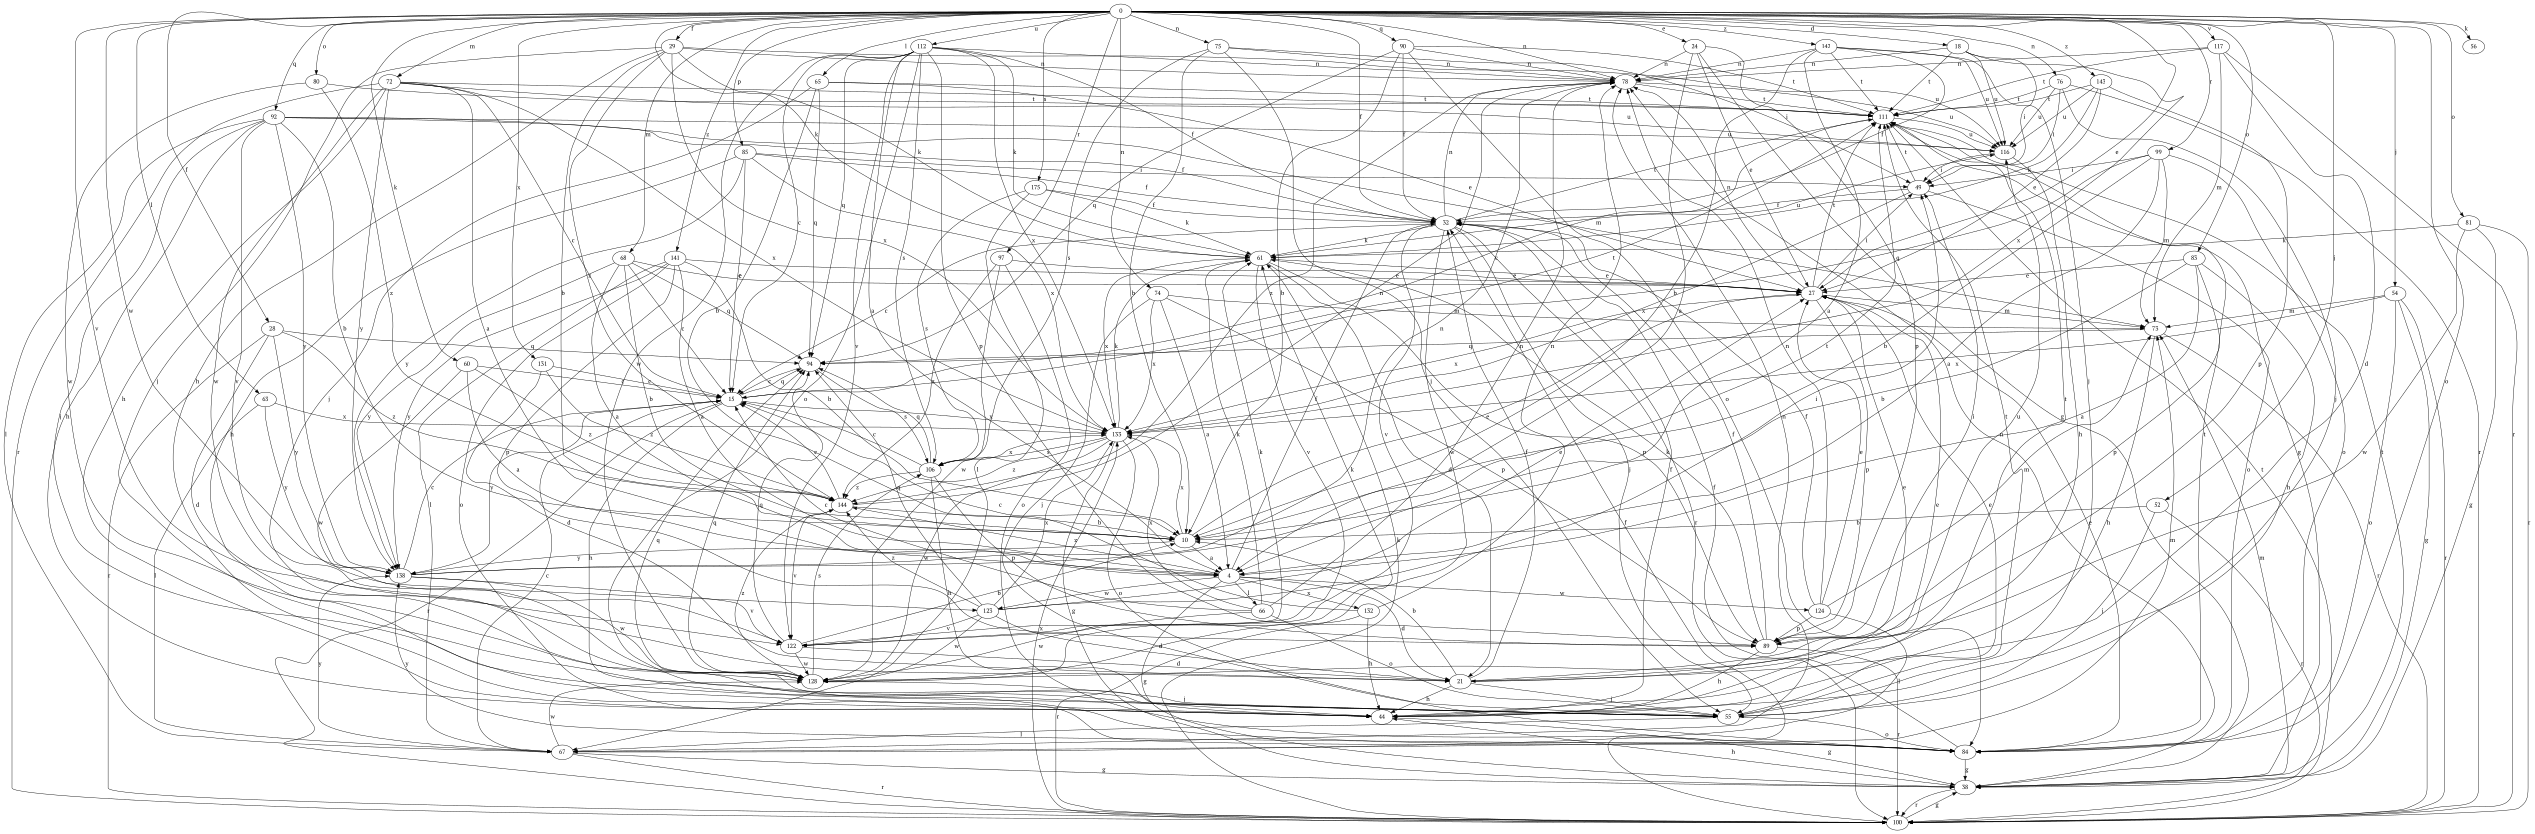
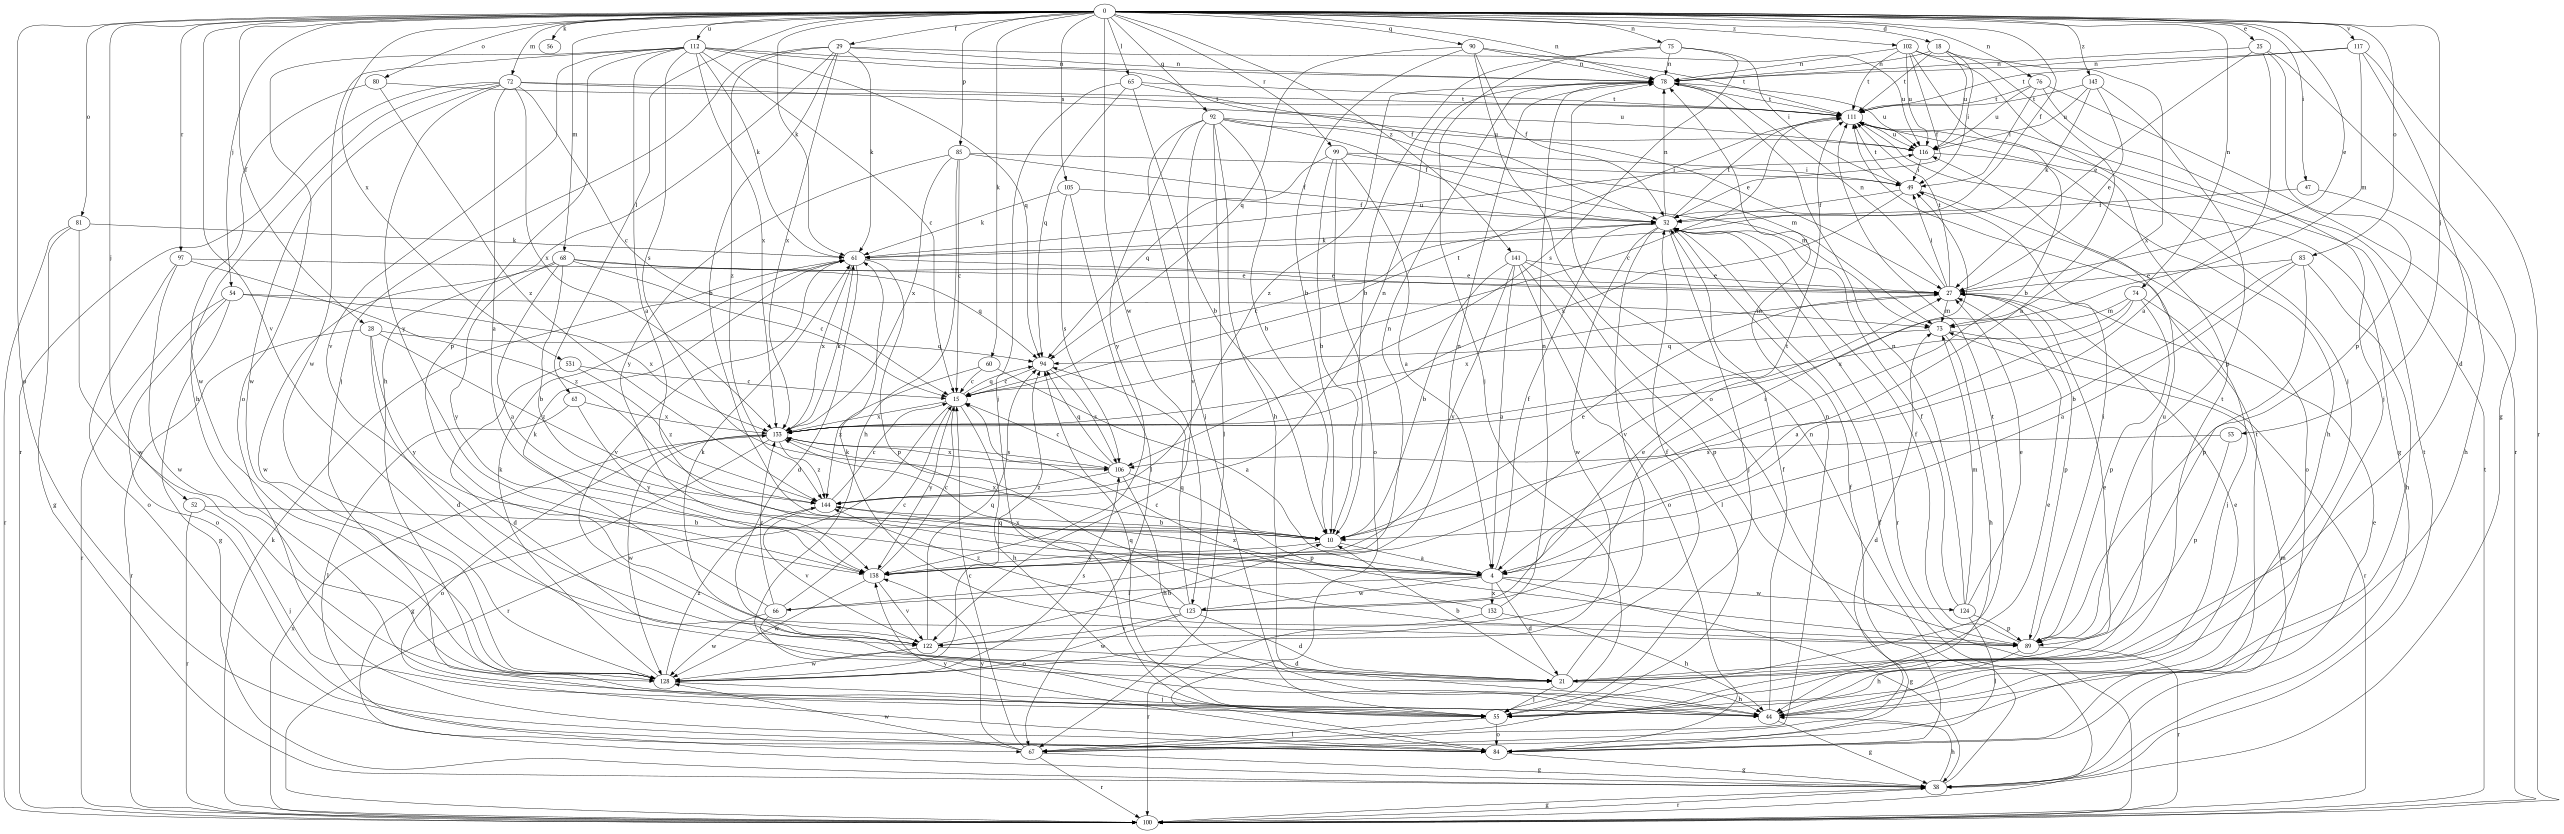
  strict digraph {
    fontname="PT Serif"
    node [fontname="PT Serif"]
    edge [fontname="PT Serif"]
    0
    18
-   24
+   24 [label=25]
    27
    28
    29
    32
+   47
    52
+   53
    54
    56
    60
    61
    63
    65
    68
    72
    74
    75
    76
    78
    80
    81
    83
    84
    85
    90
    92
    97
    99
-   105 [label=175]
+   105
    112
    117
    122
    123
-   131
+   131 [label=531]
    141
-   142
+   142 [label=102]
    143
    133
    111
    49
    116
    4
    38
    89
    73
    21
    144
    138
    94
    100
    10
    44
    55
    15
    128
    106
    67
    66
    124
    132
    0 -> 18 [label=d]
    0 -> 24 [label=e]
    0 -> 27 [label=e]
    0 -> 28 [label=f]
    0 -> 29 [label=f]
    0 -> 32 [label=f]
+   0 -> 47 [label=i]
    0 -> 52 [label=j]
+   0 -> 53 [label=j]
    0 -> 54 [label=j]
    0 -> 56 [label=k]
    0 -> 60 [label=k]
    0 -> 61 [label=k]
    0 -> 63 [label=l]
    0 -> 65 [label=l]
    0 -> 68 [label=m]
    0 -> 72 [label=m]
    0 -> 74 [label=n]
    0 -> 75 [label=n]
    0 -> 76 [label=n]
    0 -> 78 [label=n]
    0 -> 80 [label=o]
    0 -> 81 [label=o]
    0 -> 83 [label=o]
    0 -> 84 [label=o]
    0 -> 85 [label=p]
    0 -> 90 [label=q]
    0 -> 92 [label=q]
    0 -> 97 [label=r]
    0 -> 99 [label=r]
    0 -> 105 [label=s]
    0 -> 112 [label=u]
    0 -> 117 [label=v]
    0 -> 122 [label=v]
    0 -> 123 [label=w]
    0 -> 131 [label=x]
    0 -> 141 [label=z]
    0 -> 142 [label=z]
    0 -> 143 [label=z]
    18 -> 78 [label=n]
    18 -> 133 [label=x]
    18 -> 111 [label=t]
    18 -> 49 [label=i]
    18 -> 116 [label=u]
    24 -> 27 [label=e]
    24 -> 78 [label=n]
    24 -> 4 [label=a]
    24 -> 38 [label=g]
    24 -> 89 [label=p]
    27 -> 78 [label=n]
    27 -> 133 [label=x]
    27 -> 111 [label=t]
    27 -> 49 [label=i]
    27 -> 89 [label=p]
    27 -> 73 [label=m]
    28 -> 21 [label=d]
    28 -> 144 [label=z]
    28 -> 138 [label=y]
    28 -> 94 [label=q]
    28 -> 100 [label=r]
    29 -> 61 [label=k]
    29 -> 78 [label=n]
    29 -> 133 [label=x]
    29 -> 116 [label=u]
    29 -> 144 [label=z]
    29 -> 10 [label=b]
    29 -> 44 [label=h]
    29 -> 55 [label=j]
    32 -> 61 [label=k]
    32 -> 78 [label=n]
    32 -> 122 [label=v]
    32 -> 111 [label=t]
    32 -> 100 [label=r]
    32 -> 55 [label=j]
    32 -> 15 [label=c]
    32 -> 128 [label=w]
+   47 -> 32 [label=f]
+   47 -> 44 [label=h]
    52 -> 100 [label=r]
    52 -> 10 [label=b]
    52 -> 55 [label=j]
+   53 -> 89 [label=p]
+   53 -> 106 [label=s]
    54 -> 84 [label=o]
    54 -> 133 [label=x]
    54 -> 38 [label=g]
    54 -> 73 [label=m]
    54 -> 100 [label=r]
    60 -> 4 [label=a]
    60 -> 144 [label=z]
    60 -> 15 [label=c]
-   60 -> 128 [label=w]
+   68 -> 128 [label=w]
    61 -> 27 [label=e]
    61 -> 122 [label=v]
    61 -> 133 [label=x]
    61 -> 116 [label=u]
    61 -> 89 [label=p]
    61 -> 21 [label=d]
    63 -> 133 [label=x]
    63 -> 138 [label=y]
    63 -> 67 [label=l]
    65 -> 27 [label=e]
    65 -> 111 [label=t]
    65 -> 94 [label=q]
    65 -> 10 [label=b]
    65 -> 55 [label=j]
    68 -> 27 [label=e]
    68 -> 4 [label=a]
    68 -> 138 [label=y]
    68 -> 94 [label=q]
    68 -> 10 [label=b]
    68 -> 15 [label=c]
    72 -> 133 [label=x]
    72 -> 111 [label=t]
    72 -> 116 [label=u]
    72 -> 4 [label=a]
    72 -> 138 [label=y]
    72 -> 100 [label=r]
    72 -> 44 [label=h]
    72 -> 15 [label=c]
    72 -> 128 [label=w]
    74 -> 133 [label=x]
    74 -> 4 [label=a]
    74 -> 89 [label=p]
    74 -> 73 [label=m]
    74 -> 55 [label=j]
    75 -> 78 [label=n]
    75 -> 49 [label=i]
    75 -> 10 [label=b]
    75 -> 55 [label=j]
    75 -> 106 [label=s]
    76 -> 111 [label=t]
    76 -> 49 [label=i]
    76 -> 116 [label=u]
    76 -> 100 [label=r]
    76 -> 55 [label=j]
    78 -> 111 [label=t]
    78 -> 116 [label=u]
    78 -> 144 [label=z]
    80 -> 111 [label=t]
    80 -> 144 [label=z]
    80 -> 128 [label=w]
    81 -> 61 [label=k]
    81 -> 38 [label=g]
    81 -> 100 [label=r]
    81 -> 128 [label=w]
    83 -> 27 [label=e]
    83 -> 4 [label=a]
    83 -> 89 [label=p]
    83 -> 10 [label=b]
    83 -> 44 [label=h]
    84 -> 27 [label=e]
    84 -> 32 [label=f]
    84 -> 111 [label=t]
    84 -> 38 [label=g]
    84 -> 138 [label=y]
    85 -> 32 [label=f]
    85 -> 133 [label=x]
    85 -> 49 [label=i]
    85 -> 138 [label=y]
    85 -> 44 [label=h]
    85 -> 15 [label=c]
    90 -> 32 [label=f]
    90 -> 78 [label=n]
    90 -> 84 [label=o]
    90 -> 111 [label=t]
    90 -> 94 [label=q]
    90 -> 10 [label=b]
    92 -> 32 [label=f]
    92 -> 122 [label=v]
    92 -> 116 [label=u]
    92 -> 73 [label=m]
    92 -> 138 [label=y]
    92 -> 10 [label=b]
    92 -> 44 [label=h]
    92 -> 55 [label=j]
    92 -> 67 [label=l]
    97 -> 27 [label=e]
    97 -> 84 [label=o]
    97 -> 144 [label=z]
    97 -> 128 [label=w]
    99 -> 84 [label=o]
    99 -> 49 [label=i]
    99 -> 4 [label=a]
    99 -> 73 [label=m]
    99 -> 94 [label=q]
    99 -> 10 [label=b]
    105 -> 32 [label=f]
    105 -> 61 [label=k]
    105 -> 106 [label=s]
    105 -> 67 [label=l]
    112 -> 32 [label=f]
    112 -> 61 [label=k]
    112 -> 78 [label=n]
    112 -> 84 [label=o]
    112 -> 122 [label=v]
    112 -> 133 [label=x]
    112 -> 4 [label=a]
    112 -> 89 [label=p]
    112 -> 94 [label=q]
    112 -> 15 [label=c]
    112 -> 128 [label=w]
    112 -> 106 [label=s]
    117 -> 78 [label=n]
    117 -> 111 [label=t]
    117 -> 73 [label=m]
    117 -> 21 [label=d]
    117 -> 100 [label=r]
    122 -> 61 [label=k]
    122 -> 21 [label=d]
    122 -> 94 [label=q]
    122 -> 10 [label=b]
    122 -> 128 [label=w]
    123 -> 27 [label=e]
    123 -> 122 [label=v]
    123 -> 133 [label=x]
    123 -> 49 [label=i]
    123 -> 21 [label=d]
    123 -> 144 [label=z]
    123 -> 94 [label=q]
    123 -> 128 [label=w]
    131 -> 21 [label=d]
    131 -> 144 [label=z]
    131 -> 15 [label=c]
    141 -> 27 [label=e]
    141 -> 84 [label=o]
    141 -> 4 [label=a]
    141 -> 89 [label=p]
    141 -> 138 [label=y]
    141 -> 10 [label=b]
    141 -> 67 [label=l]
    142 -> 32 [label=f]
    142 -> 78 [label=n]
    142 -> 111 [label=t]
    142 -> 116 [label=u]
    142 -> 4 [label=a]
    142 -> 10 [label=b]
    142 -> 55 [label=j]
    143 -> 27 [label=e]
    143 -> 61 [label=k]
    143 -> 111 [label=t]
    143 -> 116 [label=u]
    143 -> 89 [label=p]
    133 -> 61 [label=k]
    133 -> 84 [label=o]
    133 -> 38 [label=g]
    133 -> 144 [label=z]
    133 -> 128 [label=w]
    133 -> 106 [label=s]
    111 -> 116 [label=u]
    111 -> 38 [label=g]
    111 -> 15 [label=c]
    49 -> 32 [label=f]
    49 -> 84 [label=o]
    49 -> 133 [label=x]
    49 -> 111 [label=t]
    116 -> 49 [label=i]
    116 -> 44 [label=h]
    4 -> 32 [label=f]
    4 -> 123 [label=w]
    4 -> 38 [label=g]
    4 -> 21 [label=d]
    4 -> 144 [label=z]
    4 -> 66 [label=l]
    4 -> 124 [label=w]
    4 -> 132 [label=x]
    38 -> 78 [label=n]
    38 -> 111 [label=t]
    38 -> 73 [label=m]
    38 -> 100 [label=r]
    38 -> 44 [label=h]
    89 -> 32 [label=f]
    89 -> 61 [label=k]
    89 -> 49 [label=i]
    89 -> 100 [label=r]
    89 -> 44 [label=h]
    73 -> 94 [label=q]
    73 -> 100 [label=r]
    73 -> 44 [label=h]
    21 -> 27 [label=e]
    21 -> 32 [label=f]
    21 -> 111 [label=t]
    21 -> 116 [label=u]
    21 -> 10 [label=b]
    21 -> 44 [label=h]
    21 -> 55 [label=j]
    144 -> 78 [label=n]
    144 -> 122 [label=v]
    144 -> 10 [label=b]
    144 -> 15 [label=c]
    138 -> 78 [label=n]
    138 -> 122 [label=v]
    138 -> 111 [label=t]
    138 -> 15 [label=c]
    138 -> 128 [label=w]
    94 -> 15 [label=c]
    94 -> 106 [label=s]
    100 -> 32 [label=f]
    100 -> 61 [label=k]
    100 -> 133 [label=x]
    100 -> 111 [label=t]
    100 -> 38 [label=g]
    10 -> 27 [label=e]
    10 -> 133 [label=x]
    10 -> 4 [label=a]
    10 -> 138 [label=y]
    44 -> 27 [label=e]
    44 -> 32 [label=f]
    44 -> 38 [label=g]
    55 -> 27 [label=e]
    55 -> 84 [label=o]
    55 -> 111 [label=t]
    55 -> 94 [label=q]
    55 -> 67 [label=l]
    15 -> 133 [label=x]
    15 -> 111 [label=t]
    15 -> 138 [label=y]
    15 -> 94 [label=q]
    15 -> 100 [label=r]
    15 -> 44 [label=h]
    128 -> 61 [label=k]
    128 -> 144 [label=z]
    128 -> 94 [label=q]
    128 -> 55 [label=j]
    128 -> 106 [label=s]
    106 -> 133 [label=x]
    106 -> 89 [label=p]
    106 -> 144 [label=z]
    106 -> 94 [label=q]
    106 -> 44 [label=h]
    106 -> 15 [label=c]
    67 -> 78 [label=n]
    67 -> 38 [label=g]
-   67 -> 73 [label=m]
+   67 -> 73 [label=d]
    67 -> 138 [label=y]
    67 -> 100 [label=r]
    67 -> 15 [label=c]
    67 -> 128 [label=w]
    66 -> 61 [label=k]
    66 -> 78 [label=n]
-   66 -> 133 [label=x]
+   66 -> 133 [label=c]
    66 -> 55 [label=o]
    66 -> 15 [label=c]
    66 -> 128 [label=w]
    124 -> 27 [label=e]
    124 -> 32 [label=f]
    124 -> 78 [label=n]
    124 -> 89 [label=p]
    124 -> 73 [label=m]
    124 -> 67 [label=l]
    132 -> 78 [label=n]
    132 -> 100 [label=r]
    132 -> 44 [label=h]
    132 -> 15 [label=c]
  }
